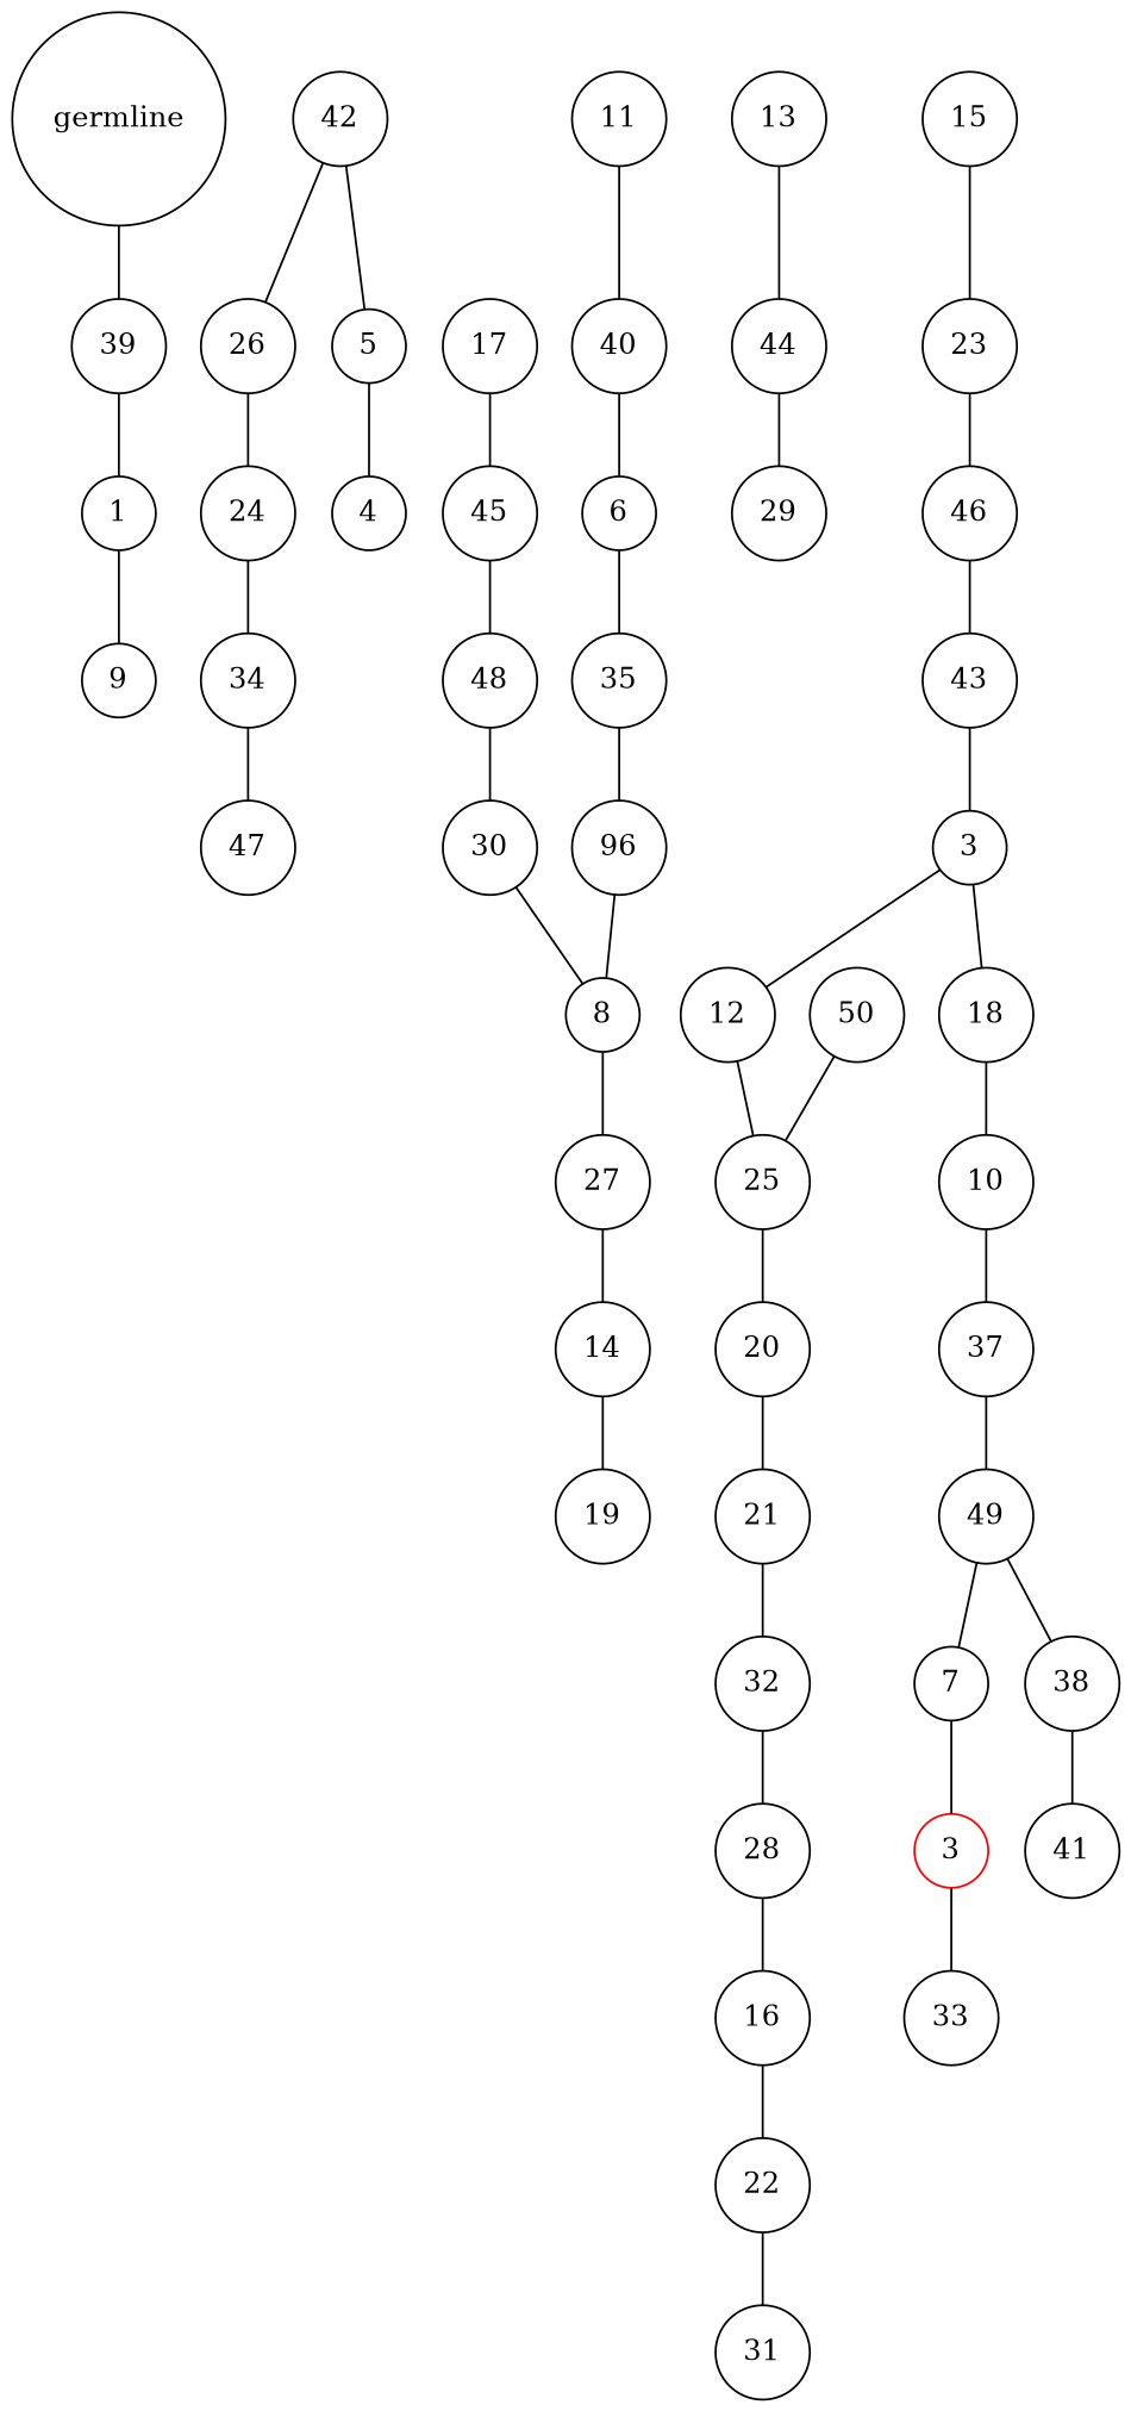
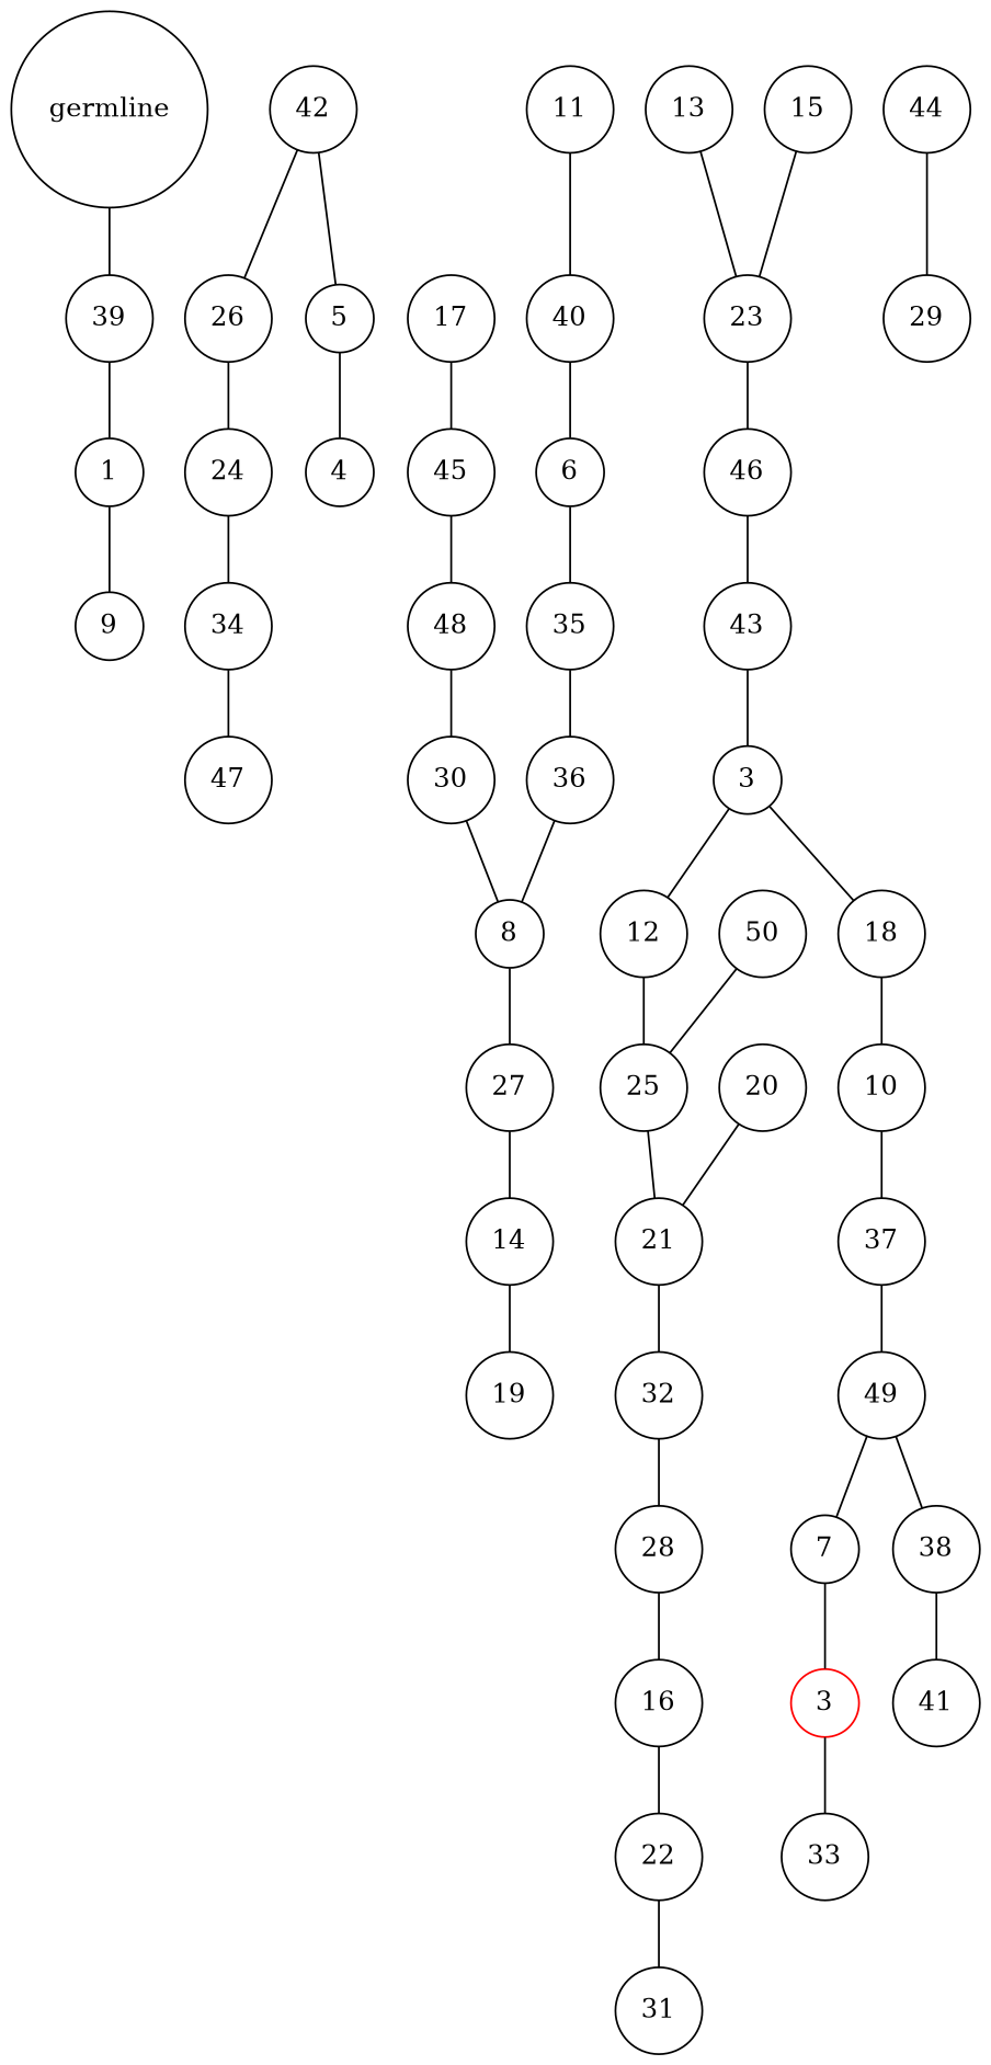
  graph {
    rankdir=UD
    splines=line
    node [shape=circle]
    n1 [label=germline]
    n2 [label=39]
    n3 [label=1]
    n4 [label=9]
    n5 [label=42]
    n6 [label=26]
    n7 [label=5]
    n8 [label=24]
    n9 [label=4]
    n10 [label=34]
    n11 [label=47]
    n12 [label=17]
    n13 [label=45]
    n14 [label=48]
    n15 [label=30]
    n16 [label=8]
    n17 [label=13]
    n18 [label=44]
    n19 [label=29]
    n20 [label=11]
    n21 [label=40]
    n22 [label=6]
    n23 [label=35]
-   n24 [label=96]
+   n24 [label=36]
    n25 [label=27]
    n26 [label=14]
    n27 [label=19]
    n28 [label=15]
    n29 [label=23]
    n30 [label=46]
    n31 [label=43]
    n32 [label=3]
    n33 [label=12]
    n34 [label=18]
    n35 [label=25]
    n36 [label=10]
    n37 [label=50]
    n38 [label=20]
    n39 [label=21]
    n40 [label=32]
    n41 [label=28]
    n42 [label=16]
    n43 [label=22]
    n44 [label=31]
    n45 [label=37]
    n46 [label=49]
    n47 [label=7]
    n48 [label=38]
    n49 [color=red label=3]
    n50 [label=41]
    n51 [label=33]
    n1 -- n2
    n2 -- n3
    n3 -- n4
    n5 -- n6
    n5 -- n7
    n6 -- n8
    n7 -- n9
    n8 -- n10
    n10 -- n11
    n12 -- n13
    n13 -- n14
    n14 -- n15
    n15 -- n16
    n16 -- n25
-   n17 -- n18
+   n17 -- n29
    n18 -- n19
    n20 -- n21
    n21 -- n22
    n22 -- n23
    n23 -- n24
    n24 -- n16
    n25 -- n26
    n26 -- n27
    n28 -- n29
    n29 -- n30
    n30 -- n31
    n31 -- n32
    n32 -- n33
    n32 -- n34
    n33 -- n35
    n34 -- n36
-   n35 -- n38
+   n35 -- n39
    n36 -- n45
    n37 -- n35
    n38 -- n39
    n39 -- n40
    n40 -- n41
    n41 -- n42
    n42 -- n43
    n43 -- n44
    n45 -- n46
    n46 -- n47
    n46 -- n48
    n47 -- n49
    n48 -- n50
    n49 -- n51
  }
